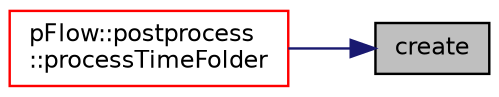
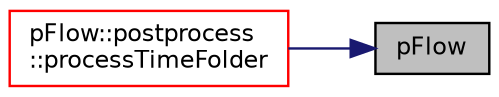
  digraph {
    rankdir=RL
    node [fontname=Helvetica fontsize=10 shape=record style=filled]
-   n1 [color=black fillcolor=grey75 fontcolor=black height=0.2 label=create width=0.4]
+   n1 [color=black fillcolor=grey75 fontcolor=black height=0.2 label=pFlow width=0.4]
    n2 [color=red fillcolor=white height=0.2 label="pFlow::postprocess\l::processTimeFolder" width=0.4]
    n1 -> n2 [color=midnightblue dir=back fontname=Helvetica fontsize=10 labelfontname=Helvetica labelfontsize=10 style=solid]
  }
